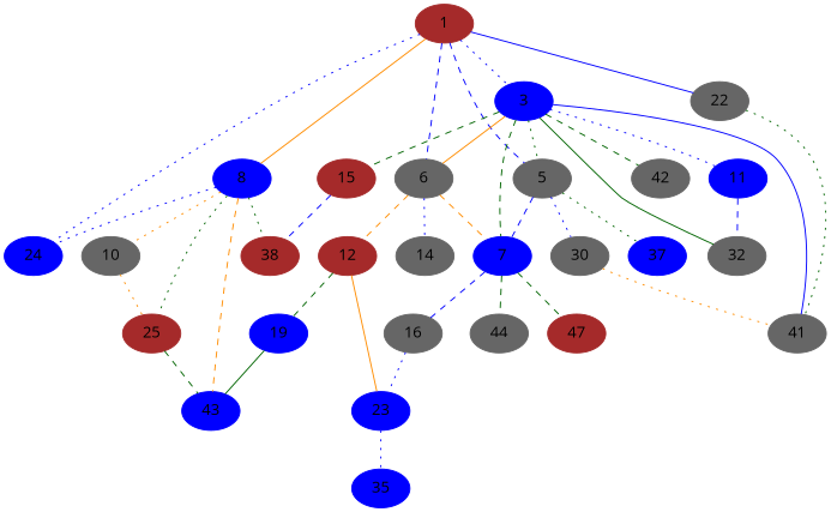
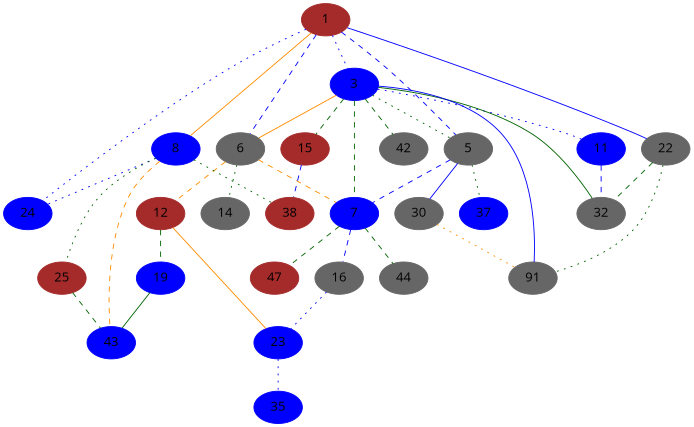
  graph {
    fontname="Open Sans"
    node [color=gray40 fontname="Open Sans" style=filled]
    edge [color=blue fontname="Open Sans" style=dashed]
    1 [color=brown super="+2"]
    3 [color=blue super="+4+28"]
    5 [super="+52+20"]
    6 [super="+36+9"]
    8 [color=blue super="+13"]
    22
    24 [color=blue]
    7 [color=blue super="+21+26+17"]
    11 [color=blue]
    15 [color=brown super="+18+48"]
    32 [super="+39"]
-   41 [super="+46"]
+   41 [super="+46" label=91]
    42 [super="+51"]
    30
    37 [color=blue]
    12 [color=brown]
    14
-   10
    25 [color=brown super="+34"]
    38 [color=brown super="+40"]
    43 [color=blue]
    16 [super="+45"]
    44 [super="+55"]
    47 [color=brown]
    19 [color=blue super="+53"]
    23 [color=blue super="+27"]
    35 [color=blue]
    1 -- 3 [style=dotted weight=2]
    1 -- 5
    1 -- 6
    1 -- 8 [color=darkorange style=solid weight=2]
    1 -- 22 [style=solid]
    1 -- 24 [style=dotted]
    3 -- 5 [color=darkgreen style=dotted]
    3 -- 6 [color=darkorange style=solid]
    3 -- 7 [color=darkgreen weight=2]
    3 -- 11 [style=dotted]
    3 -- 15 [color=darkgreen weight=2]
    3 -- 32 [color=darkgreen style=solid]
    3 -- 41 [style=solid]
    3 -- 42 [color=darkgreen weight=2]
    5 -- 7
-   5 -- 30 [style=dotted]
+   5 -- 30 [style=solid]
    5 -- 37 [color=darkgreen style=dotted]
    6 -- 7 [color=darkorange weight=2]
    6 -- 12 [color=darkorange]
-   6 -- 14 [style=dotted]
+   6 -- 14 [color=darkgreen style=dotted]
    8 -- 24 [style=dotted]
-   8 -- 10 [color=darkorange style=dotted]
    8 -- 25 [color=darkgreen style=dotted]
    8 -- 38 [color=darkgreen style=dotted weight=2]
    8 -- 43 [color=darkorange]
+   22 -- 32 [color=darkgreen]
    22 -- 41 [color=darkgreen style=dotted]
    7 -- 16
    7 -- 44 [color=darkgreen]
    7 -- 47 [color=darkgreen]
    11 -- 32
    15 -- 38
    30 -- 41 [color=darkorange style=dotted]
    12 -- 19 [color=darkgreen]
    12 -- 23 [color=darkorange style=solid]
-   10 -- 25 [color=darkorange style=dotted]
    25 -- 43 [color=darkgreen]
    16 -- 23 [style=dotted]
    19 -- 43 [color=darkgreen style=solid]
    23 -- 35 [style=dotted weight=2]
  }
